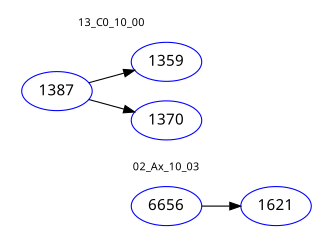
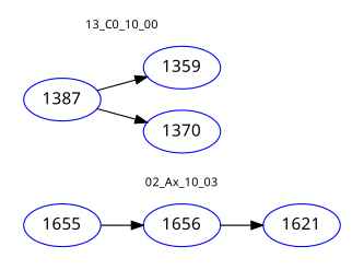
  digraph {
    fontname="Noto Sans"
    rankdir=LR
    node [color=blue fontname="Noto Sans"]
    edge [color=black fontname="Noto Sans"]
+   n1 [label=1655]
    n2 [label=1621]
-   n3 [label=6656]
+   n3 [label=1656]
    n4 [label=1387]
    n5 [label=1370]
    n6 [label=1359]
    subgraph cluster_1 {
      color=white
      fontsize=10
      label="02_Ax_10_03"
+     n1
      n2
      n3
    }
    subgraph cluster_2 {
      color=white
      fontsize=10
      label="13_C0_10_00"
      n4
      n5
      n6
    }
+   n1 -> n3
    n3 -> n2
    n4 -> n5
    n4 -> n6
  }
